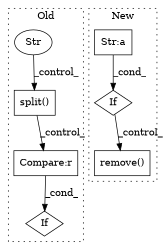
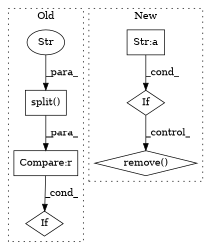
  digraph {
    node [a=75 l=3 shape=box]
    n1 [l="18,1" label="split()" s="8805,8826"]
    n2 [a=66 label=Str s=8823 shape=ellipse]
    n3 [a=96 label=If s=8738 shape=diamond]
    n4 [a=40 l=48 label="Compare:r" s=8800]
-   n5 [l="10,1" label="remove()" s="9640,9665"]
+   n5 [l="10,1" label="remove()" s="9640,9665" shape=diamond]
    n6 [a=96 label=If s=9363 shape=diamond]
    n7 [a=82 label="Str:a" s=9092]
    subgraph cluster_1 {
      label=Old
      style=dotted
      n1
      n2
      n3
      n4
    }
    subgraph cluster_2 {
      label=New
      style=dotted
      n5
      n6
      n7
    }
-   n1 -> n4 [label=_control_]
-   n2 -> n1 [label=_control_]
+   n1 -> n4 [label=_para_]
+   n2 -> n1 [label=_para_]
    n4 -> n3 [label=_cond_]
    n6 -> n5 [label=_control_]
    n7 -> n6 [label=_cond_]
  }
